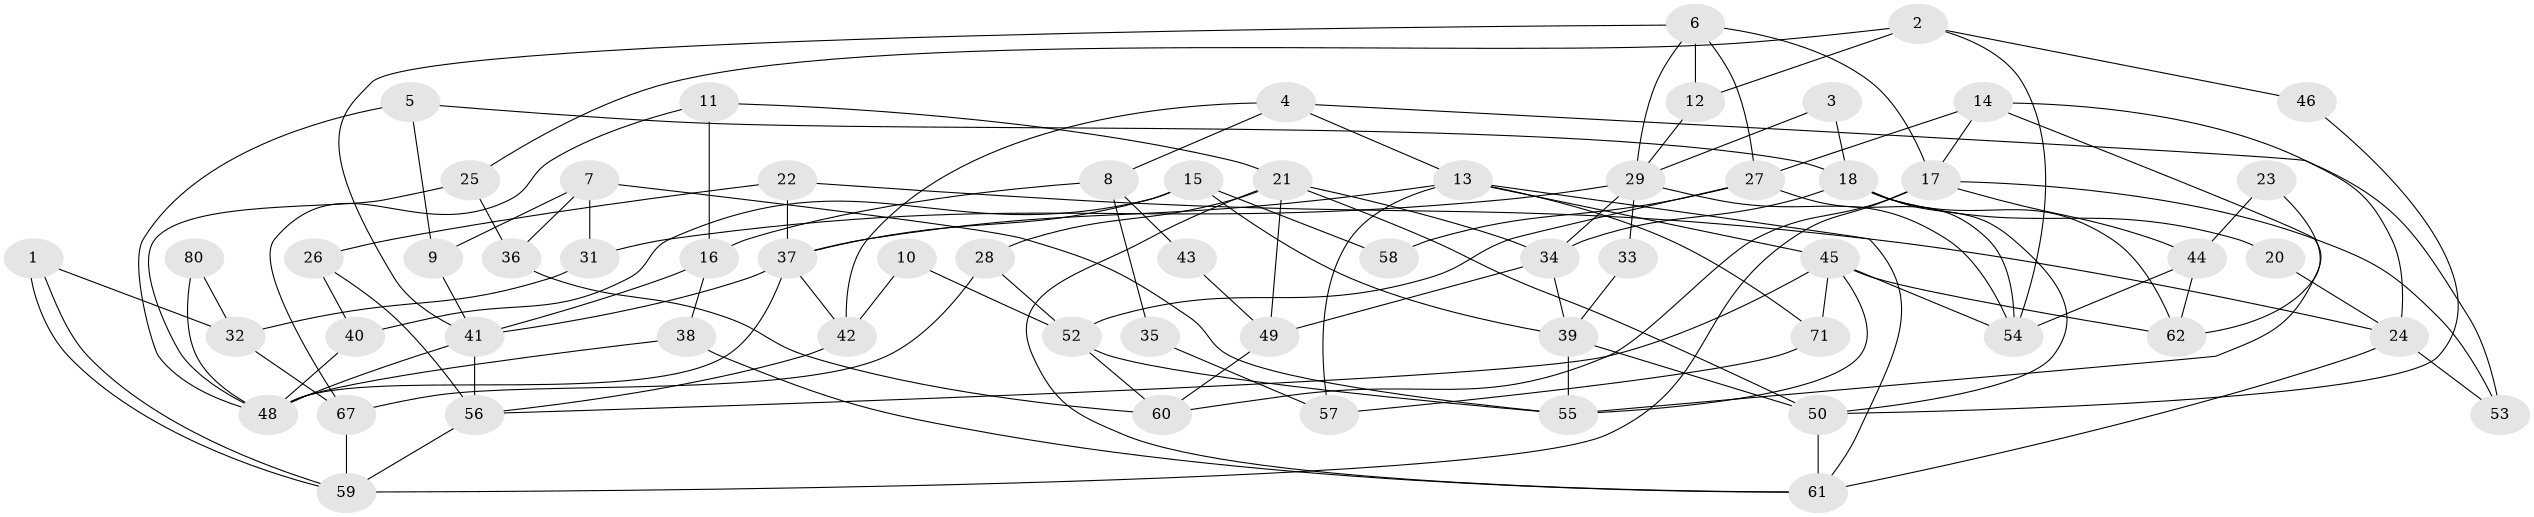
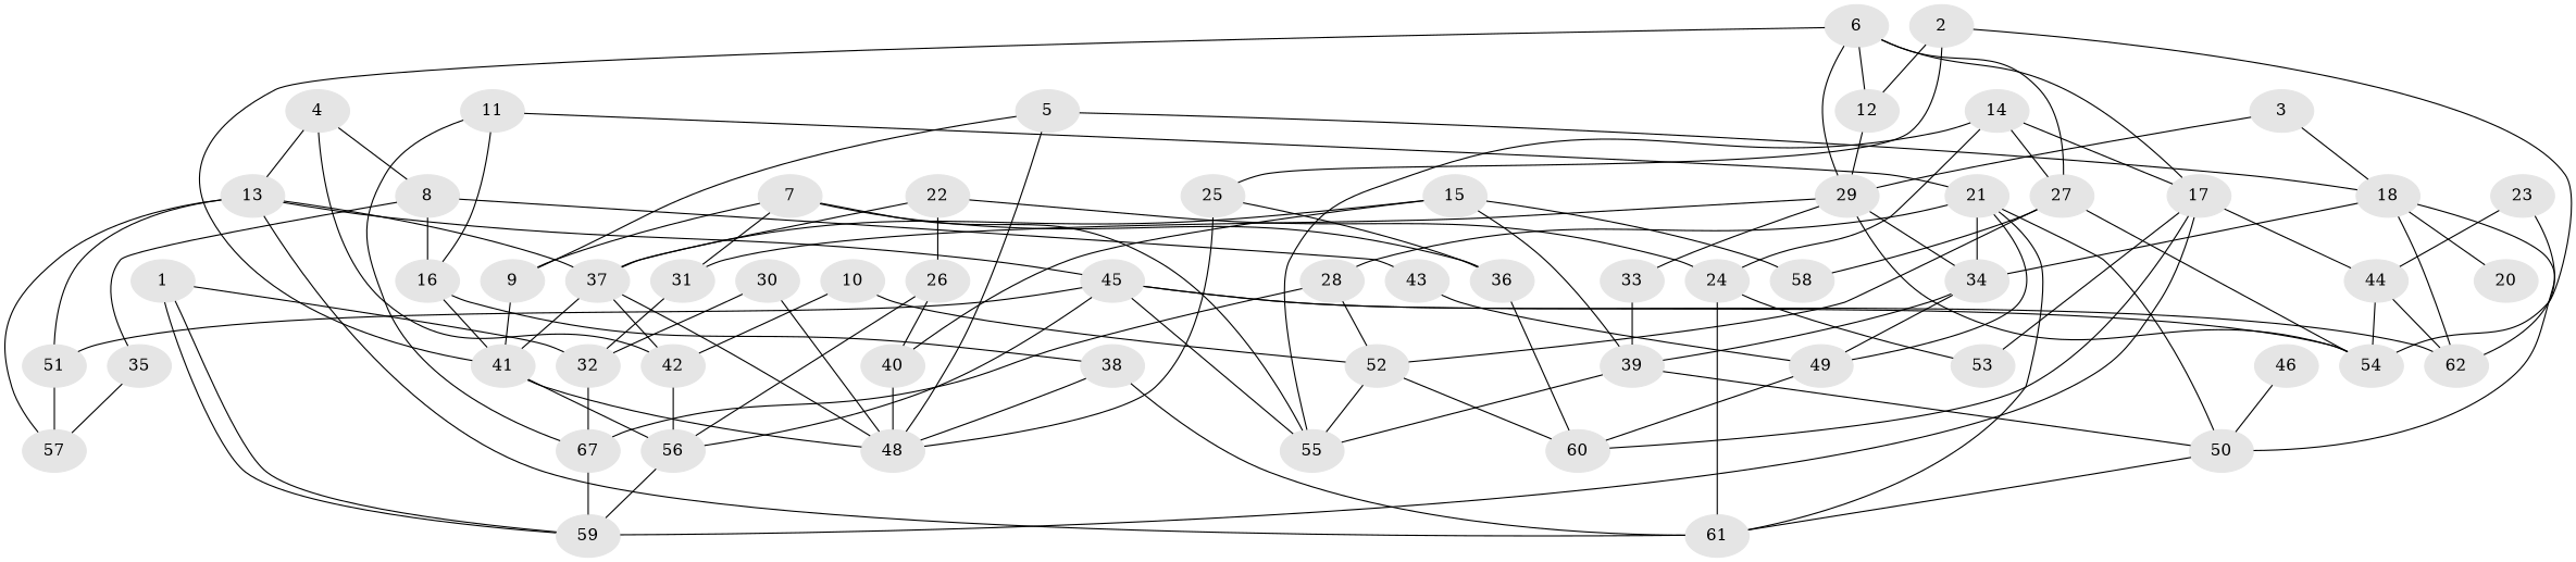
  graph {
    node [color=gray90 style=filled]
    1
    32
    59
    n4 [label=67]
    2
    12
    25
    46
    54
    29
    48
    36
    50
    3
    18
    20
    34
    62
    31
    33
    4
    8
    13
    42
    53
    16
    35
    43
    37
    45
-   51 [label=71]
+   51
    57
    61
    56
    5
    9
    41
    6
    17
    27
    44
    60
    52
    58
    7
    55
    38
    49
    10
    11
    21
    28
    14
    24
    15
    39
    40
    22
    26
    23
-   30 [label=80]
+   30
    1 -- 32
    1 -- 59
    1 -- 59
    32 -- n4
    n4 -- 59
    2 -- 12
    2 -- 25
-   2 -- 46
    2 -- 54
    12 -- 29
    25 -- 48
    25 -- 36
    46 -- 50
    29 -- 54
    29 -- 34
    29 -- 31
    29 -- 33
    36 -- 60
    50 -- 61
    3 -- 29
    3 -- 18
    18 -- 50
    18 -- 20
    18 -- 34
    18 -- 62
-   20 -- 24
    34 -- 49
    34 -- 39
    31 -- 32
    33 -- 39
    4 -- 8
    4 -- 13
    4 -- 42
-   4 -- 53
    8 -- 16
    8 -- 35
    8 -- 43
    13 -- 37
    13 -- 45
    13 -- 51
    13 -- 57
    13 -- 61
    42 -- 56
    16 -- 41
    16 -- 38
    35 -- 57
    43 -- 49
    37 -- 48
    37 -- 42
    37 -- 41
    45 -- 54
    45 -- 62
    45 -- 51
    45 -- 56
    45 -- 55
    51 -- 57
    56 -- 59
    5 -- 48
    5 -- 18
    5 -- 9
    9 -- 41
    41 -- 48
    41 -- 56
    6 -- 12
    6 -- 29
    6 -- 41
    6 -- 17
    6 -- 27
    17 -- 59
    17 -- 53
    17 -- 44
    17 -- 60
    27 -- 54
    27 -- 52
    27 -- 58
    44 -- 54
    44 -- 62
    52 -- 60
    52 -- 55
    7 -- 36
    7 -- 31
    7 -- 9
    7 -- 55
    38 -- 48
    38 -- 61
    49 -- 60
    10 -- 42
    10 -- 52
    11 -- n4
    11 -- 16
    11 -- 21
    21 -- 50
    21 -- 34
    21 -- 61
    21 -- 49
    21 -- 28
    28 -- n4
    28 -- 52
    14 -- 17
    14 -- 27
    14 -- 55
    14 -- 24
    24 -- 53
    24 -- 61
    15 -- 37
    15 -- 58
    15 -- 39
    15 -- 40
    39 -- 50
    39 -- 55
    40 -- 48
    22 -- 37
    22 -- 24
    22 -- 26
    26 -- 56
    26 -- 40
    23 -- 62
    23 -- 44
    30 -- 32
    30 -- 48
  }
